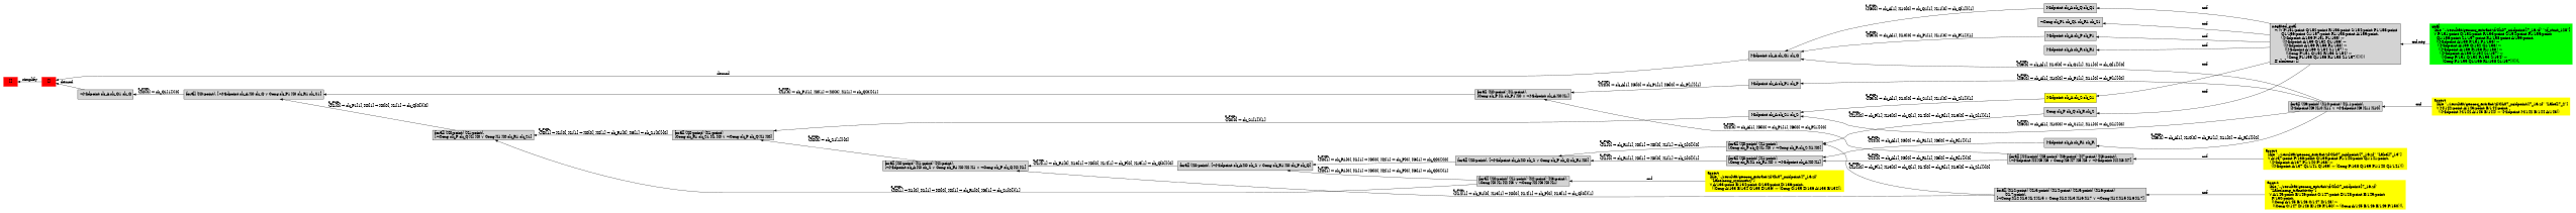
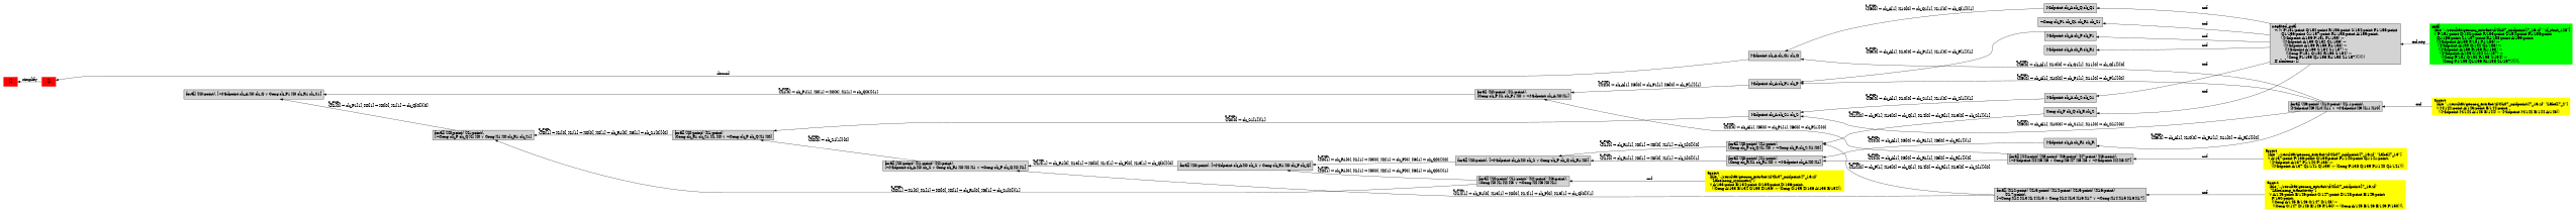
  digraph {
    rankdir=LR
    node [shape=box style=filled]
    edge [dir=back]
    n1 [color=red label="[]"]
    n2 [color=red label="[]"]
    n3 [label="Midpoint sk_A sk_Q1 sk_Q\l"]
-   n4 [label="¬Midpoint sk_A sk_Q1 sk_Q\l"]
    n5 [label="forall (X9:point) (X10:point) (X11:point).\l[Midpoint X9 X10 X11 ∨ ¬Midpoint X9 X11 X10]\l"]
    n6 [label="Midpoint sk_A sk_Q sk_Q1\l"]
    n7 [label="forall (X0:point). [¬Midpoint sk_A X0 sk_Q ∨ Cong sk_P1 X0 sk_R1 sk_S1]\l"]
    n8 [color=yellow label="assert\l  [file \"../resultat/geocoq_extract/zf/Ch07_midpoint/l7_16.zf\" \"Labell7_2\"]\l  ∀ M/142:point A/143:point B/144:point.\l    ((Midpoint M/142 A/143 B/144) ⇒ (Midpoint M/142 B/144 A/143)).\l"]
    n9 [label="negated_goal\l  ¬ (∀ P/151:point Q/152:point R/153:point S/154:point P1/155:point \l        Q1/156:point S1/157:point R1/158:point A/159:point.\l        ((Midpoint A/159 P/151 P1/155) ⇒\l         ((Midpoint A/159 Q/152 Q1/156) ⇒\l          ((Midpoint A/159 R/153 R1/158) ⇒\l           ((Midpoint A/159 S/154 S1/157) ⇒\l            ((Cong P/151 Q/152 R/153 S/154) ⇒\l             (Cong P1/155 Q1/156 R1/158 S1/157)))))))\l  # skolems: [].\l"]
    n10 [color=green label="goal\l  [file \"../resultat/geocoq_extract/zf/Ch07_midpoint/l7_16.zf\" \"zf_stmt_128\"]\l  ∀ P/151:point Q/152:point R/153:point S/154:point P1/155:point \l    Q1/156:point S1/157:point R1/158:point A/159:point.\l    ((Midpoint A/159 P/151 P1/155) ⇒\l     ((Midpoint A/159 Q/152 Q1/156) ⇒\l      ((Midpoint A/159 R/153 R1/158) ⇒\l       ((Midpoint A/159 S/154 S1/157) ⇒\l        ((Cong P/151 Q/152 R/153 S/154) ⇒\l         (Cong P1/155 Q1/156 R1/158 S1/157)))))).\l"]
    n11 [label="¬Cong sk_P1 sk_Q1 sk_R1 sk_S1\l"]
    n12 [label="forall (X0:point) (X1:point).\l[¬Cong sk_P sk_Q X1 X0 ∨ Cong X1 X0 sk_R1 sk_S1]\l"]
    n13 [label="forall (X0:point) (X1:point).\l[Cong sk_P X1 sk_P1 X0 ∨ ¬Midpoint sk_A X0 X1]\l"]
    n14 [label="forall (X0:point) (X1:point) (X2:point) (X3:point).\l[Cong X0 X1 X2 X3 ∨ ¬Cong X2 X3 X0 X1]\l"]
    n15 [label="forall (X0:point) (X1:point).\l[Cong sk_R1 sk_S1 X1 X0 ∨ ¬Cong sk_P sk_Q X1 X0]\l"]
    n16 [label="forall (X4:point) (X5:point) (X6:point) (X7:point) (X8:point).\l[¬Midpoint X4 X5 X6 ∨ Cong X6 X7 X5 X8 ∨ ¬Midpoint X4 X8 X7]\l"]
    n17 [label="Midpoint sk_A sk_P1 sk_P\l"]
    n18 [color=yellow label="assert\l  [file \"../resultat/geocoq_extract/zf/Ch07_midpoint/l7_16.zf\" \l   \"Labelcong_symmetry\"]\l  ∀ A/133:point B/134:point C/135:point D/136:point.\l    ((Cong A/133 B/134 C/135 D/136) ⇒ (Cong C/135 D/136 A/133 B/134)).\l"]
    n19 [label="forall (X0:point) (X1:point) (X2:point).\l[¬Midpoint sk_A X0 sk_S ∨ Cong sk_R1 X0 X2 X1 ∨ ¬Cong sk_P sk_Q X2 X1]\l"]
    n20 [label="Midpoint sk_A sk_S1 sk_S\l"]
    n21 [label="forall (X12:point) (X13:point) (X14:point) (X15:point) (X16:point) \l       (X17:point).\l[¬Cong X12 X13 X14 X15 ∨ Cong X12 X13 X16 X17 ∨ ¬Cong X14 X15 X16 X17]\l"]
    n22 [label="forall (X0:point). [¬Midpoint sk_A X0 sk_S ∨ Cong sk_R1 X0 sk_P sk_Q]\l"]
-   n23 [label="Midpoint sk_A sk_S sk_S1\l" fillcolor=yellow]
+   n23 [label="Midpoint sk_A sk_S sk_S1\l"]
    n24 [color=yellow label="assert\l  [file \"../resultat/geocoq_extract/zf/Ch07_midpoint/l7_16.zf\" \l   \"Labelcong_transitivity\"]\l  ∀ A/145:point B/146:point C/147:point D/148:point E/149:point \l    F/150:point.\l    ((Cong A/145 B/146 C/147 D/148) ⇒\l     ((Cong C/147 D/148 E/149 F/150) ⇒ (Cong A/145 B/146 E/149 F/150))).\l"]
    n25 [label="forall (X0:point). [¬Midpoint sk_A X0 sk_S ∨ Cong sk_P sk_Q sk_R1 X0]\l"]
    n26 [label="forall (X0:point) (X1:point).\l[Cong sk_P sk_Q X1 X0 ∨ ¬Cong sk_R sk_S X1 X0]\l"]
    n27 [label="forall (X0:point) (X1:point).\l[Cong sk_R X1 sk_R1 X0 ∨ ¬Midpoint sk_A X0 X1]\l"]
    n28 [label="Cong sk_P sk_Q sk_R sk_S\l"]
    n29 [label="Midpoint sk_A sk_R1 sk_R\l"]
    n30 [color=yellow label="assert\l  [file \"../resultat/geocoq_extract/zf/Ch07_midpoint/l7_16.zf\" \"Labell7_13\"]\l  ∀ A/137:point P/138:point Q/139:point P1/140:point Q1/141:point.\l    ((Midpoint A/137 P1/140 P/138) ⇒\l     ((Midpoint A/137 Q1/141 Q/139) ⇒ (Cong P/138 Q/139 P1/140 Q1/141))).\l"]
    n31 [label="Midpoint sk_A sk_R sk_R1\l"]
    n32 [label="Midpoint sk_A sk_P sk_P1\l"]
    n1 -> n2 [label=simplify]
    n2 -> n3 [label=demod]
-   n2 -> n4 [label=demod]
    n3 -> n5 [label="s_sup-\l\{X9[0] → sk_A[1], X10[0] → sk_Q1[1], X11[0] → sk_Q[1]\}[0]\l"]
    n3 -> n6 [label="s_sup-\l\{X9[0] → sk_A[1], X10[0] → sk_Q1[1], X11[0] → sk_Q[1]\}[1]\l"]
-   n4 -> n7 [label="s_sup-\l\{X0[0] → sk_Q1[1]\}[0]\l"]
    n5 -> n8 [label=cnf]
    n6 -> n9 [label=cnf]
    n7 -> n12 [label="s_sup-\l\{X1[0] → sk_P1[1], X0[1] → X0[0], X1[1] → sk_Q[0]\}[0]\l"]
    n7 -> n13 [label="s_sup-\l\{X1[0] → sk_P1[1], X0[1] → X0[0], X1[1] → sk_Q[0]\}[1]\l"]
    n9 -> n10 [label="cnf.neg"]
    n11 -> n9 [label=cnf]
    n12 -> n14 [label="s_sup-\l\{X0[1] → X1[0], X1[1] → X0[0], X2[1] → sk_R1[0], X3[1] → sk_S1[0]\}[1]\l"]
    n12 -> n15 [label="s_sup-\l\{X0[1] → X1[0], X1[1] → X0[0], X2[1] → sk_R1[0], X3[1] → sk_S1[0]\}[0]\l"]
    n13 -> n16 [label="s_sup-\l\{X4[0] → sk_A[1], X5[0] → sk_P1[1], X6[0] → sk_P[1]\}[0]\l"]
    n13 -> n17 [label="s_sup-\l\{X4[0] → sk_A[1], X5[0] → sk_P1[1], X6[0] → sk_P[1]\}[1]\l"]
    n14 -> n18 [label=cnf]
    n15 -> n19 [label="s_sup-\l\{X0[0] → sk_S1[1]\}[0]\l"]
    n15 -> n20 [label="s_sup-\l\{X0[0] → sk_S1[1]\}[1]\l"]
    n16 -> n30 [label=cnf]
    n17 -> n5 [label="s_sup-\l\{X9[0] → sk_A[1], X10[0] → sk_P1[1], X11[0] → sk_P[1]\}[0]\l"]
-   n3 -> n32 [label="s_sup-\l\{X9[0] → sk_A[1], X10[0] → sk_P1[1], X11[0] → sk_P[1]\}[1]\l"]
+   n17 -> n32 [label="s_sup-\l\{X9[0] → sk_A[1], X10[0] → sk_P1[1], X11[0] → sk_P[1]\}[1]\l"]
    n19 -> n21 [label="s_sup-\l\{X12[1] → sk_R1[0], X13[1] → X0[0], X14[1] → sk_P[0], X15[1] → sk_Q[0]\}[1]\l"]
    n19 -> n22 [label="s_sup-\l\{X12[1] → sk_R1[0], X13[1] → X0[0], X14[1] → sk_P[0], X15[1] → sk_Q[0]\}[0]\l"]
    n20 -> n5 [label="s_sup-\l\{X9[0] → sk_A[1], X10[0] → sk_S1[1], X11[0] → sk_S[1]\}[0]\l"]
    n20 -> n23 [label="s_sup-\l\{X9[0] → sk_A[1], X10[0] → sk_S1[1], X11[0] → sk_S[1]\}[1]\l"]
    n21 -> n24 [label=cnf]
    n22 -> n14 [label="s_sup-\l\{X0[1] → sk_R1[0], X1[1] → X0[0], X2[1] → sk_P[0], X3[1] → sk_Q[0]\}[1]\l"]
    n22 -> n25 [label="s_sup-\l\{X0[1] → sk_R1[0], X1[1] → X0[0], X2[1] → sk_P[0], X3[1] → sk_Q[0]\}[0]\l"]
    n23 -> n9 [label=cnf]
    n25 -> n26 [label="s_sup-\l\{X1[0] → sk_R1[1], X0[1] → X0[0], X1[1] → sk_S[0]\}[0]\l"]
    n25 -> n27 [label="s_sup-\l\{X1[0] → sk_R1[1], X0[1] → X0[0], X1[1] → sk_S[0]\}[1]\l"]
    n26 -> n21 [label="s_sup-\l\{X12[0] → sk_P[1], X13[0] → sk_Q[1], X14[0] → sk_R[1], X15[0] → sk_S[1]\}[0]\l"]
    n26 -> n28 [label="s_sup-\l\{X12[0] → sk_P[1], X13[0] → sk_Q[1], X14[0] → sk_R[1], X15[0] → sk_S[1]\}[1]\l"]
    n27 -> n16 [label="s_sup-\l\{X4[0] → sk_A[1], X5[0] → sk_R1[1], X6[0] → sk_R[1]\}[0]\l"]
    n27 -> n29 [label="s_sup-\l\{X4[0] → sk_A[1], X5[0] → sk_R1[1], X6[0] → sk_R[1]\}[1]\l"]
    n28 -> n9 [label=cnf]
    n29 -> n5 [label="s_sup-\l\{X9[0] → sk_A[1], X10[0] → sk_R1[1], X11[0] → sk_R[1]\}[0]\l"]
    n31 -> n9 [label=cnf]
    n32 -> n9 [label=cnf]
  }
